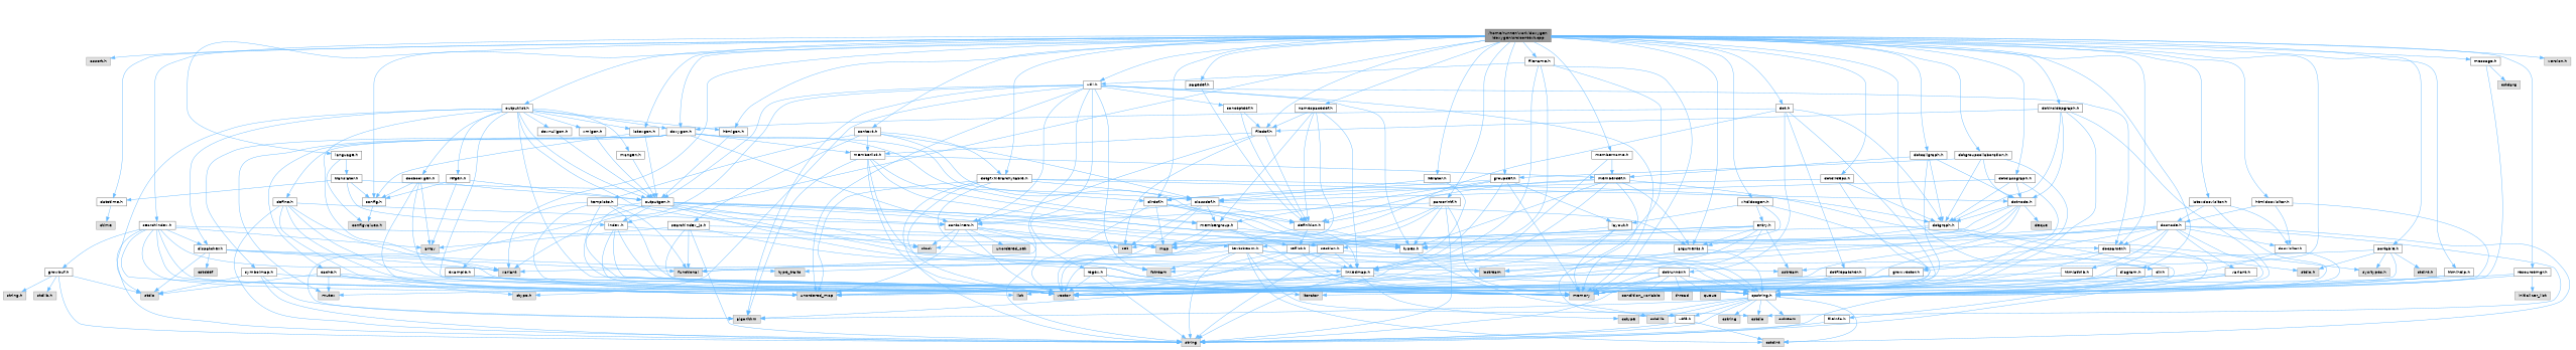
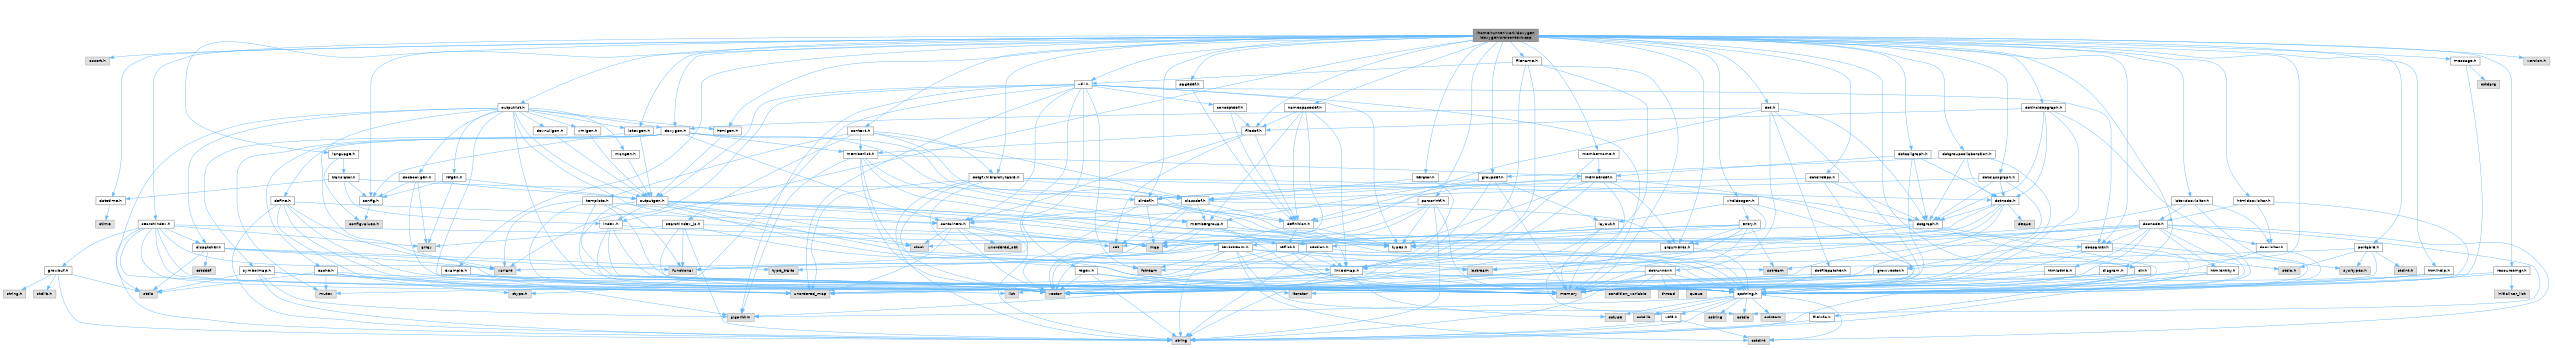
  digraph {
    node [color=grey40 fillcolor=white fontname=Helvetica fontsize=10 shape=box style=filled]
    edge [color=steelblue1 fontname=Helvetica fontsize=10 labelfontname=Helvetica labelfontsize=10 style=solid]
    n1 [color=gray40 fillcolor=grey60 fontcolor=black height=0.2 label="/home/runner/work/doxygen\l/doxygen/src/context.cpp" width=0.4]
    n2 [color=grey60 fillcolor="#E0E0E0" height=0.2 label="assert.h" width=0.4]
    n3 [color=grey60 fillcolor="#E0E0E0" height=0.2 label=sstream width=0.4]
    n4 [height=0.2 label="context.h" width=0.4]
    n5 [height=0.2 label="arguments.h" width=0.4]
    n6 [height=0.2 label="dotgfxhierarchytable.h" width=0.4]
    n7 [height=0.2 label="dir.h" width=0.4]
    n8 [height=0.2 label="config.h" width=0.4]
    n9 [height=0.2 label="index.h" width=0.4]
    n10 [height=0.2 label="iterator.h" width=0.4]
    n11 [height=0.2 label="doxygen.h" width=0.4]
    n12 [height=0.2 label="dirdef.h" width=0.4]
    n13 [height=0.2 label="namespacedef.h" width=0.4]
    n14 [height=0.2 label="filedef.h" width=0.4]
    n15 [height=0.2 label="pagedef.h" width=0.4]
    n16 [height=0.2 label="groupdef.h" width=0.4]
    n17 [height=0.2 label="util.h" width=0.4]
    n18 [height=0.2 label="docparser.h" width=0.4]
    n19 [color=grey60 fillcolor="#E0E0E0" height=0.2 label="version.h" width=0.4]
    n20 [height=0.2 label="language.h" width=0.4]
    n21 [height=0.2 label="datetime.h" width=0.4]
    n22 [height=0.2 label="message.h" width=0.4]
    n23 [height=0.2 label="vhdldocgen.h" width=0.4]
    n24 [height=0.2 label="filename.h" width=0.4]
    n25 [height=0.2 label="htmlgen.h" width=0.4]
    n26 [height=0.2 label="htmldocvisitor.h" width=0.4]
    n27 [height=0.2 label="htmlhelp.h" width=0.4]
    n28 [height=0.2 label="latexgen.h" width=0.4]
    n29 [height=0.2 label="latexdocvisitor.h" width=0.4]
    n30 [height=0.2 label="dot.h" width=0.4]
    n31 [height=0.2 label="dotcallgraph.h" width=0.4]
    n32 [height=0.2 label="dotclassgraph.h" width=0.4]
    n33 [height=0.2 label="dotdirdeps.h" width=0.4]
    n34 [height=0.2 label="dotgroupcollaboration.h" width=0.4]
    n35 [height=0.2 label="dotincldepgraph.h" width=0.4]
    n36 [height=0.2 label="diagram.h" width=0.4]
    n37 [height=0.2 label="example.h" width=0.4]
    n38 [height=0.2 label="membername.h" width=0.4]
    n39 [height=0.2 label="parserintf.h" width=0.4]
    n40 [height=0.2 label="portable.h" width=0.4]
    n41 [height=0.2 label="searchindex.h" width=0.4]
    n42 [height=0.2 label="resourcemgr.h" width=0.4]
    n43 [height=0.2 label="outputlist.h" width=0.4]
    n44 [height=0.2 label="types.h" width=0.4]
    n45 [height=0.2 label="template.h" width=0.4]
    n46 [height=0.2 label="classdef.h" width=0.4]
    n47 [height=0.2 label="searchindex_js.h" width=0.4]
    n48 [height=0.2 label="memberlist.h" width=0.4]
    n49 [height=0.2 label="qcstring.h" width=0.4]
    n50 [color=grey60 fillcolor="#E0E0E0" height=0.2 label=vector width=0.4]
    n51 [color=grey60 fillcolor="#E0E0E0" height=0.2 label=string width=0.4]
    n52 [color=grey60 fillcolor="#E0E0E0" height=0.2 label=memory width=0.4]
    n53 [color=grey60 fillcolor="#E0E0E0" height=0.2 label=unordered_map width=0.4]
    n54 [height=0.2 label="dotgraph.h" width=0.4]
    n55 [height=0.2 label="dotnode.h" width=0.4]
    n56 [height=0.2 label="fileinfo.h" width=0.4]
    n57 [color=grey60 fillcolor="#E0E0E0" height=0.2 label="configvalues.h" width=0.4]
    n58 [color=grey60 fillcolor="#E0E0E0" height=0.2 label=map width=0.4]
    n59 [height=0.2 label="linkedmap.h" width=0.4]
    n60 [height=0.2 label="containers.h" width=0.4]
    n61 [height=0.2 label="membergroup.h" width=0.4]
    n62 [color=grey60 fillcolor="#E0E0E0" height=0.2 label=mutex width=0.4]
    n63 [height=0.2 label="define.h" width=0.4]
    n64 [height=0.2 label="cache.h" width=0.4]
    n65 [height=0.2 label="symbolmap.h" width=0.4]
    n66 [height=0.2 label="definition.h" width=0.4]
    n67 [color=grey60 fillcolor="#E0E0E0" height=0.2 label=set width=0.4]
    n68 [height=0.2 label="layout.h" width=0.4]
    n69 [color=grey60 fillcolor="#E0E0E0" height=0.2 label=algorithm width=0.4]
    n70 [color=grey60 fillcolor="#E0E0E0" height=0.2 label=functional width=0.4]
    n71 [color=grey60 fillcolor="#E0E0E0" height=0.2 label=variant width=0.4]
    n72 [color=grey60 fillcolor="#E0E0E0" height=0.2 label="ctype.h" width=0.4]
    n73 [color=grey60 fillcolor="#E0E0E0" height=0.2 label=fstream width=0.4]
    n74 [height=0.2 label="outputgen.h" width=0.4]
    n75 [height=0.2 label="regex.h" width=0.4]
    n76 [height=0.2 label="conceptdef.h" width=0.4]
    n77 [color=grey60 fillcolor="#E0E0E0" height=0.2 label="stdio.h" width=0.4]
    n78 [height=0.2 label="growvector.h" width=0.4]
    n79 [height=0.2 label="translator.h" width=0.4]
    n80 [color=grey60 fillcolor="#E0E0E0" height=0.2 label=ctime width=0.4]
    n81 [color=grey60 fillcolor="#E0E0E0" height=0.2 label=cstdarg width=0.4]
    n82 [height=0.2 label="entry.h" width=0.4]
    n83 [height=0.2 label="utf8.h" width=0.4]
    n84 [height=0.2 label="docvisitor.h" width=0.4]
    n85 [height=0.2 label="docnode.h" width=0.4]
    n86 [color=grey60 fillcolor="#E0E0E0" height=0.2 label=stack width=0.4]
    n87 [height=0.2 label="dotfilepatcher.h" width=0.4]
    n88 [height=0.2 label="dotrunner.h" width=0.4]
    n89 [height=0.2 label="memberdef.h" width=0.4]
    n90 [color=grey60 fillcolor="#E0E0E0" height=0.2 label="sys/types.h" width=0.4]
    n91 [color=grey60 fillcolor="#E0E0E0" height=0.2 label="stdint.h" width=0.4]
    n92 [color=grey60 fillcolor="#E0E0E0" height=0.2 label=array width=0.4]
    n93 [height=0.2 label="growbuf.h" width=0.4]
    n94 [height=0.2 label="dispatcher.h" width=0.4]
    n95 [color=grey60 fillcolor="#E0E0E0" height=0.2 label=initializer_list width=0.4]
    n96 [color=grey60 fillcolor="#E0E0E0" height=0.2 label=stdio width=0.4]
    n97 [height=0.2 label="rtfgen.h" width=0.4]
    n98 [height=0.2 label="mangen.h" width=0.4]
    n99 [height=0.2 label="docbookgen.h" width=0.4]
    n100 [height=0.2 label="xmlgen.h" width=0.4]
    n101 [height=0.2 label="devnullgen.h" width=0.4]
    n102 [color=grey60 fillcolor="#E0E0E0" height=0.2 label=cctype width=0.4]
    n103 [color=grey60 fillcolor="#E0E0E0" height=0.2 label=cstring width=0.4]
    n104 [color=grey60 fillcolor="#E0E0E0" height=0.2 label=cstdio width=0.4]
    n105 [color=grey60 fillcolor="#E0E0E0" height=0.2 label=cstdlib width=0.4]
    n106 [color=grey60 fillcolor="#E0E0E0" height=0.2 label=cstdint width=0.4]
    n107 [color=grey60 fillcolor="#E0E0E0" height=0.2 label=ostream width=0.4]
    n108 [color=grey60 fillcolor="#E0E0E0" height=0.2 label=unordered_set width=0.4]
    n109 [height=0.2 label="reflist.h" width=0.4]
    n110 [color=grey60 fillcolor="#E0E0E0" height=0.2 label=iostream width=0.4]
    n111 [color=grey60 fillcolor="#E0E0E0" height=0.2 label=deque width=0.4]
    n112 [color=grey60 fillcolor="#E0E0E0" height=0.2 label=list width=0.4]
    n113 [height=0.2 label="section.h" width=0.4]
    n114 [height=0.2 label="textstream.h" width=0.4]
    n115 [color=grey60 fillcolor="#E0E0E0" height=0.2 label=iterator width=0.4]
    n116 [color=grey60 fillcolor="#E0E0E0" height=0.2 label=type_traits width=0.4]
    n117 [height=0.2 label="htmlattrib.h" width=0.4]
-   n118 [height=0.2 label="variant.h" width=0.4]
+   n118 [height=0.2 label="htmlentity.h" width=0.4]
    n119 [color=grey60 fillcolor="#E0E0E0" height=0.2 label=thread width=0.4]
    n120 [color=grey60 fillcolor="#E0E0E0" height=0.2 label=queue width=0.4]
    n121 [color=grey60 fillcolor="#E0E0E0" height=0.2 label=condition_variable width=0.4]
    n122 [color=grey60 fillcolor="#E0E0E0" height=0.2 label="stdlib.h" width=0.4]
    n123 [color=grey60 fillcolor="#E0E0E0" height=0.2 label="string.h" width=0.4]
    n124 [color=grey60 fillcolor="#E0E0E0" height=0.2 label=cstddef width=0.4]
    n1 -> n2
    n1 -> n3
    n1 -> n4
    n1 -> n5
    n1 -> n6
    n1 -> n7
    n1 -> n8
    n1 -> n9
    n1 -> n10
    n1 -> n11
    n1 -> n12
    n1 -> n13
    n1 -> n14
    n1 -> n15
    n1 -> n16
    n1 -> n17
    n1 -> n18
    n1 -> n19
    n1 -> n20
    n1 -> n21
    n1 -> n22
    n1 -> n23
    n1 -> n24
    n1 -> n25
    n1 -> n26
    n1 -> n27
    n1 -> n28
    n1 -> n29
    n1 -> n30
    n1 -> n31
    n1 -> n32
    n1 -> n33
    n1 -> n34
    n1 -> n35
    n1 -> n36
    n1 -> n37
    n1 -> n38
    n1 -> n39
    n1 -> n40
    n1 -> n41
    n1 -> n42
    n1 -> n43
    n4 -> n6
    n4 -> n44
    n4 -> n45
    n4 -> n46
    n4 -> n47
    n4 -> n48
    n5 -> n49
    n5 -> n50
    n6 -> n46
    n6 -> n50
    n6 -> n51
    n6 -> n52
    n6 -> n53
    n6 -> n54
    n6 -> n55
    n7 -> n51
    n7 -> n52
    n7 -> n56
    n8 -> n57
    n9 -> n49
    n9 -> n50
    n9 -> n52
    n9 -> n58
    n10 -> n46
    n10 -> n59
    n11 -> n12
    n11 -> n48
    n11 -> n60
    n11 -> n61
    n11 -> n62
    n11 -> n63
    n11 -> n64
    n11 -> n65
    n12 -> n49
    n12 -> n50
    n12 -> n58
    n12 -> n59
    n12 -> n66
    n13 -> n14
    n13 -> n59
    n13 -> n61
    n13 -> n66
    n13 -> n67
    n14 -> n48
    n14 -> n60
    n14 -> n66
    n14 -> n67
    n15 -> n66
    n16 -> n12
    n16 -> n52
    n16 -> n59
    n16 -> n61
    n16 -> n66
    n16 -> n68
    n17 -> n18
    n17 -> n44
    n17 -> n52
    n17 -> n53
    n17 -> n60
    n17 -> n69
    n17 -> n70
    n17 -> n71
    n17 -> n72
    n17 -> n73
    n17 -> n74
    n17 -> n75
    n17 -> n76
    n18 -> n49
    n18 -> n52
    n18 -> n77
    n18 -> n78
    n20 -> n57
    n20 -> n79
    n21 -> n80
    n22 -> n49
    n22 -> n81
    n23 -> n5
    n23 -> n49
    n23 -> n68
    n23 -> n82
    n24 -> n17
    n24 -> n50
    n24 -> n52
    n24 -> n59
    n24 -> n83
    n25 -> n74
    n26 -> n49
    n26 -> n84
    n26 -> n85
    n27 -> n49
    n27 -> n52
    n28 -> n8
    n28 -> n74
    n29 -> n49
    n29 -> n84
    n29 -> n85
    n29 -> n86
    n30 -> n11
    n30 -> n49
    n30 -> n54
    n30 -> n58
    n30 -> n87
    n30 -> n88
    n31 -> n52
    n31 -> n54
    n31 -> n55
    n31 -> n89
    n32 -> n46
    n32 -> n52
    n32 -> n54
    n32 -> n55
    n33 -> n12
    n33 -> n52
    n33 -> n54
    n34 -> n16
    n34 -> n52
    n34 -> n54
    n34 -> n55
    n35 -> n14
    n35 -> n49
    n35 -> n52
    n35 -> n54
    n35 -> n55
    n36 -> n49
    n36 -> n52
    n37 -> n49
    n37 -> n50
-   n74 -> n69
+   n37 -> n69
    n38 -> n59
    n38 -> n89
    n39 -> n44
    n39 -> n51
    n39 -> n52
    n39 -> n58
    n39 -> n60
    n39 -> n70
    n40 -> n49
    n40 -> n73
    n40 -> n77
    n40 -> n90
    n40 -> n91
    n41 -> n49
    n41 -> n50
    n41 -> n51
    n41 -> n52
    n41 -> n53
    n41 -> n58
    n41 -> n71
    n41 -> n92
    n41 -> n93
    n41 -> n94
    n42 -> n49
    n42 -> n52
    n42 -> n95
    n43 -> n11
    n43 -> n25
    n43 -> n28
    n43 -> n50
    n43 -> n52
    n43 -> n71
    n43 -> n74
    n43 -> n86
    n43 -> n94
    n43 -> n96
    n43 -> n97
    n43 -> n98
    n43 -> n99
    n43 -> n100
    n43 -> n101
-   n44 -> n105
+   n44 -> n49
    n45 -> n49
    n45 -> n50
    n45 -> n52
    n45 -> n60
    n45 -> n70
    n45 -> n71
    n46 -> n5
    n46 -> n50
    n46 -> n60
    n46 -> n61
    n46 -> n66
    n46 -> n67
    n47 -> n49
    n47 -> n50
    n47 -> n51
    n47 -> n58
    n47 -> n70
    n47 -> n92
    n48 -> n44
    n48 -> n50
    n48 -> n59
    n48 -> n61
    n48 -> n69
    n48 -> n89
    n49 -> n51
    n49 -> n69
    n49 -> n83
    n49 -> n102
    n49 -> n103
    n49 -> n104
    n49 -> n105
    n49 -> n106
    n49 -> n107
    n54 -> n7
    n54 -> n49
    n54 -> n58
    n54 -> n110
    n55 -> n44
    n55 -> n50
    n55 -> n54
    n55 -> n58
    n55 -> n110
    n55 -> n111
    n56 -> n51
    n59 -> n49
    n59 -> n50
    n59 -> n51
    n59 -> n52
    n59 -> n53
    n59 -> n69
    n59 -> n102
    n60 -> n50
    n60 -> n51
    n60 -> n53
    n60 -> n58
    n60 -> n67
    n60 -> n86
    n60 -> n108
    n61 -> n44
    n61 -> n50
    n61 -> n52
    n61 -> n58
    n61 -> n109
    n63 -> n49
    n63 -> n50
    n63 -> n51
    n63 -> n52
    n63 -> n53
    n63 -> n60
    n64 -> n53
    n64 -> n62
    n64 -> n72
    n64 -> n96
    n64 -> n112
    n65 -> n50
    n65 -> n51
-   n99 -> n53
+   n65 -> n53
    n65 -> n69
    n65 -> n96
    n66 -> n44
    n66 -> n50
    n66 -> n109
    n68 -> n44
    n68 -> n50
    n68 -> n52
    n74 -> n9
    n74 -> n18
    n74 -> n44
    n74 -> n52
    n74 -> n73
    n74 -> n86
    n74 -> n110
    n74 -> n113
    n74 -> n114
    n75 -> n50
    n75 -> n51
    n75 -> n52
    n75 -> n115
    n76 -> n14
    n76 -> n66
    n78 -> n50
    n78 -> n52
    n78 -> n115
    n79 -> n8
    n79 -> n9
    n79 -> n21
    n79 -> n46
    n82 -> n3
    n82 -> n5
    n82 -> n44
    n82 -> n50
    n82 -> n52
    n82 -> n109
    n82 -> n114
    n83 -> n51
    n83 -> n106
    n84 -> n49
    n84 -> n52
    n85 -> n18
    n85 -> n49
    n85 -> n50
    n85 -> n52
    n85 -> n71
    n85 -> n78
    n85 -> n84
    n85 -> n104
    n85 -> n106
    n85 -> n113
    n85 -> n117
    n85 -> n118
    n87 -> n49
    n87 -> n50
    n88 -> n49
    n88 -> n51
    n88 -> n52
    n88 -> n62
    n88 -> n112
    n88 -> n119
    n88 -> n120
    n88 -> n121
    n89 -> n5
    n89 -> n44
    n89 -> n46
    n89 -> n50
    n89 -> n52
    n89 -> n66
    n89 -> n90
    n93 -> n51
    n93 -> n96
    n93 -> n122
    n93 -> n123
    n94 -> n70
    n94 -> n71
    n94 -> n96
    n94 -> n116
    n94 -> n124
    n97 -> n8
    n97 -> n74
    n97 -> n92
    n98 -> n74
    n99 -> n8
    n99 -> n52
    n99 -> n74
    n99 -> n92
    n100 -> n74
    n101 -> n74
    n109 -> n49
    n109 -> n50
    n109 -> n52
    n109 -> n53
    n109 -> n59
    n113 -> n49
    n113 -> n51
    n113 -> n53
    n113 -> n59
    n114 -> n3
    n114 -> n49
    n114 -> n51
    n114 -> n73
    n114 -> n104
    n114 -> n106
    n114 -> n110
    n114 -> n116
    n117 -> n49
    n117 -> n50
    n118 -> n49
    n118 -> n51
    n118 -> n53
  }
